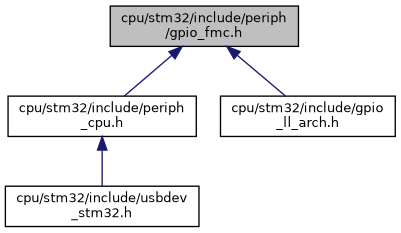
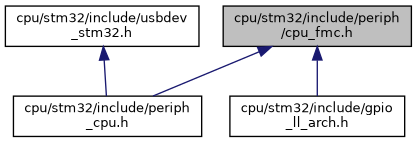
  digraph {
    node [color=black fillcolor=white fontname=Helvetica fontsize=10 shape=record style=filled]
    edge [color=midnightblue dir=back fontname=Helvetica fontsize=10 labelfontname=Helvetica labelfontsize=10 style=solid]
-   n1 [fillcolor=grey75 fontcolor=black height=0.2 label="cpu/stm32/include/periph\l/gpio_fmc.h" width=0.4]
+   n1 [fillcolor=grey75 fontcolor=black height=0.2 label="cpu/stm32/include/periph\l/cpu_fmc.h" width=0.4]
    n2 [height=0.2 label="cpu/stm32/include/periph\l_cpu.h" width=0.4]
    n3 [height=0.2 label="cpu/stm32/include/gpio\l_ll_arch.h" width=0.4]
    n4 [height=0.2 label="cpu/stm32/include/usbdev\l_stm32.h" width=0.4]
    n1 -> n2
    n1 -> n3
-   n2 -> n4
+   n4 -> n2
  }
